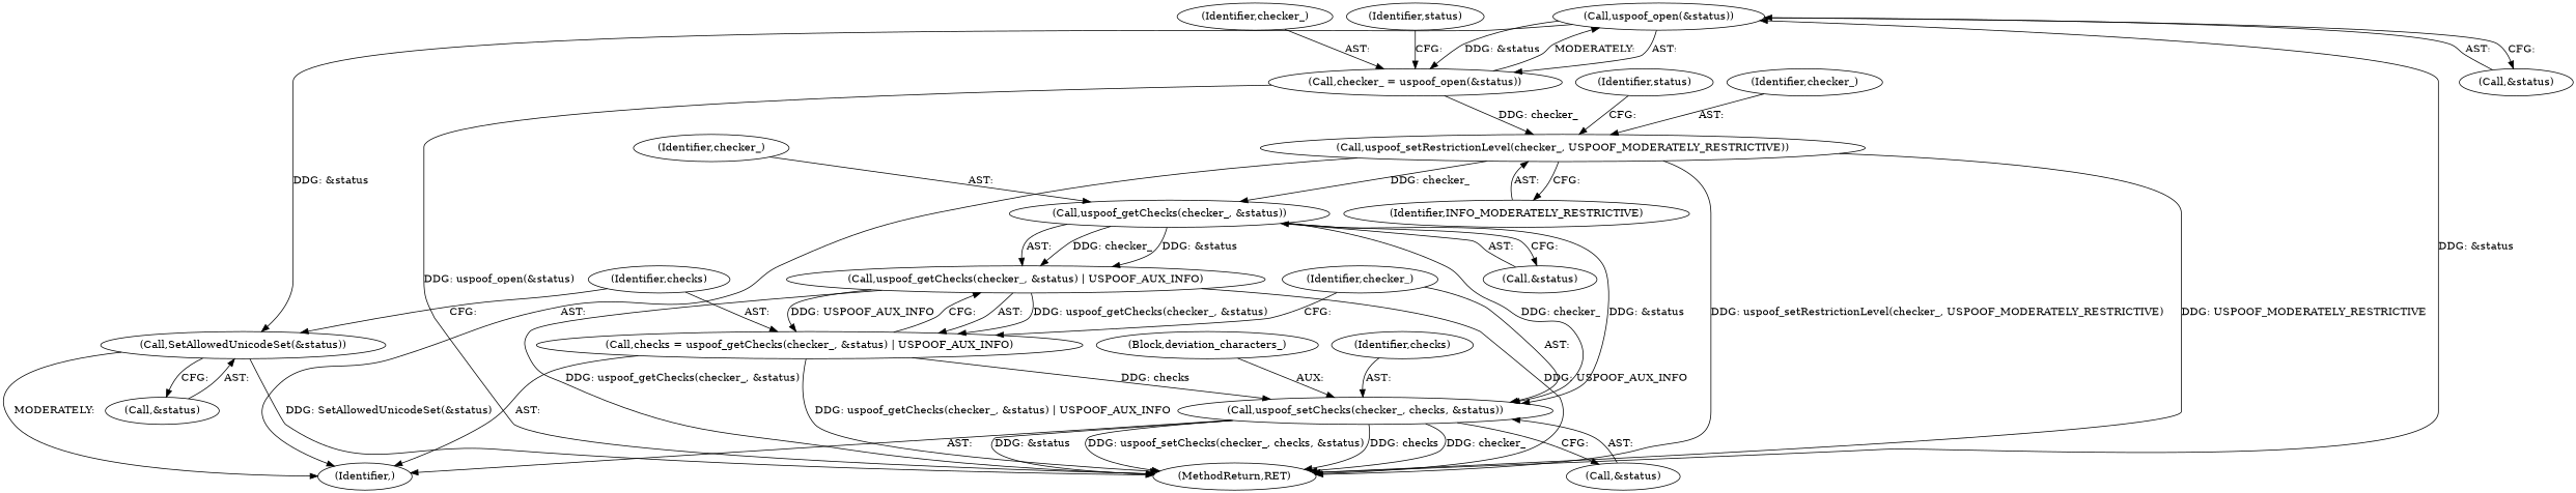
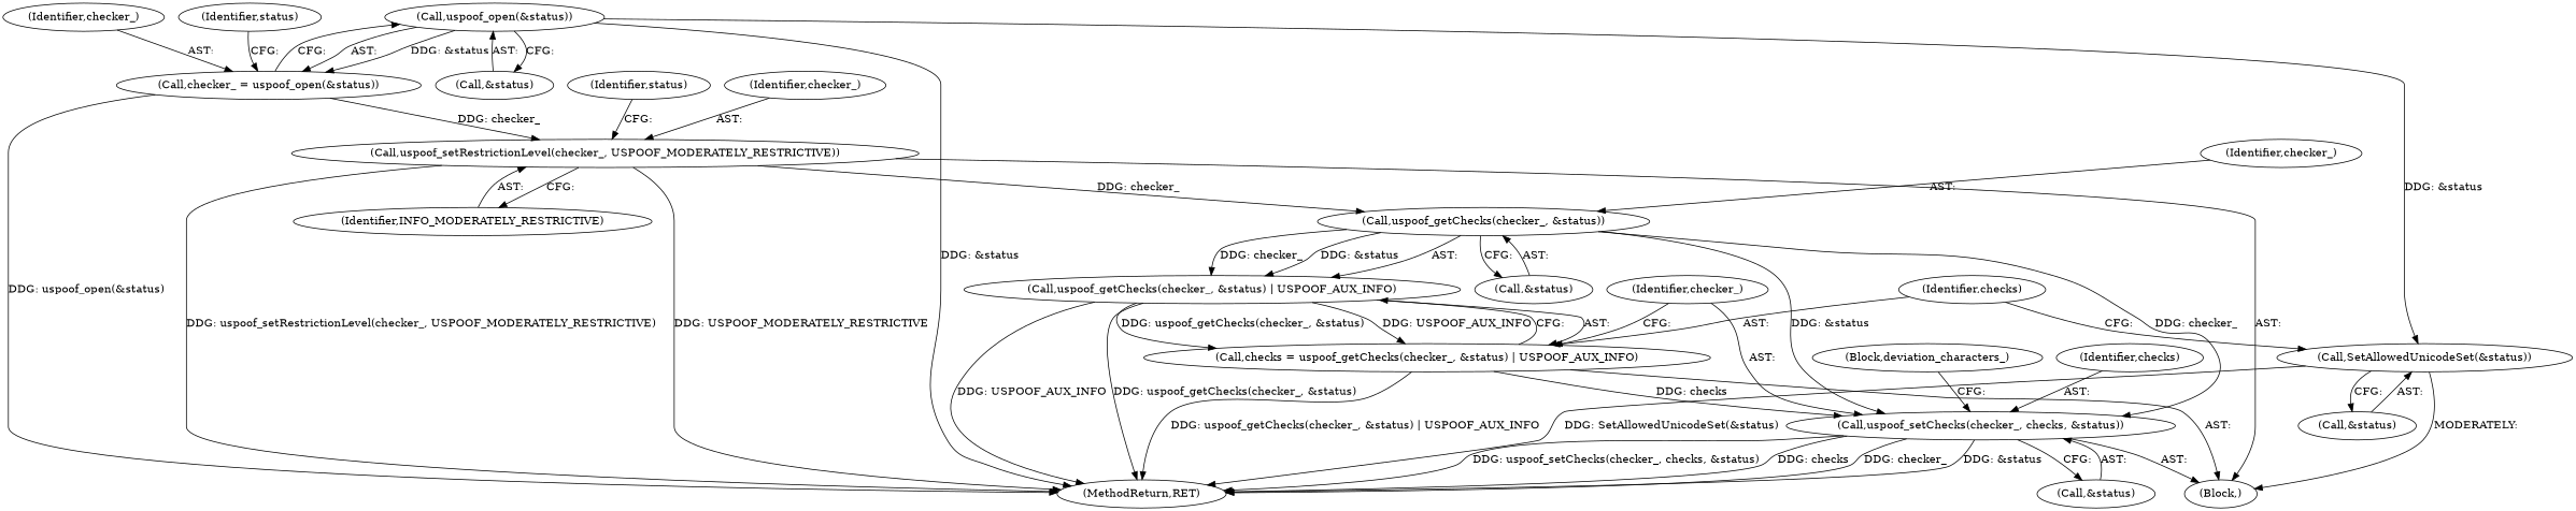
  digraph {
    fontname="DejaVu Serif"
    node [fontname="DejaVu Serif"]
    edge [fontname="DejaVu Serif"]
    n1 [label="(Call,uspoof_open(&status))"]
    n2 [label="(Call,checker_ = uspoof_open(&status))"]
    n3 [label="(Call,SetAllowedUnicodeSet(&status))"]
    n4 [label="(Call,&status)"]
    n5 [label="(MethodReturn,RET)"]
    n6 [label="(Call,uspoof_setRestrictionLevel(checker_, USPOOF_MODERATELY_RESTRICTIVE))"]
-   n7 [label="(Identifier,)"]
+   n7 [label="(Block,)"]
    n8 [label="(Call,&status)"]
    n9 [label="(Call,uspoof_getChecks(checker_, &status))"]
    n10 [label="(Identifier,INFO_MODERATELY_RESTRICTIVE)"]
    n11 [label="(Call,uspoof_getChecks(checker_, &status) | USPOOF_AUX_INFO)"]
    n12 [label="(Call,uspoof_setChecks(checker_, checks, &status))"]
    n13 [label="(Call,&status)"]
    n14 [label="(Call,checks = uspoof_getChecks(checker_, &status) | USPOOF_AUX_INFO)"]
    n15 [label="(Call,&status)"]
    n16 [label="(Identifier,checker_)"]
    n17 [label="(Block,deviation_characters_)"]
    n18 [label="(Identifier,checks)"]
    n19 [label="(Identifier,status)"]
    n20 [label="(Identifier,checks)"]
    n21 [label="(Identifier,checker_)"]
    n22 [label="(Identifier,checker_)"]
    n23 [label="(Identifier,status)"]
    n24 [label="(Identifier,checker_)"]
    n1 -> n2 [label="AST: "]
    n1 -> n2 [label="DDG: &status"]
    n1 -> n3 [label="DDG: &status"]
    n1 -> n4 [label="CFG: "]
-   n5 -> n1 [label="DDG: &status"]
-   n2 -> n1 [label="MODERATELY: "]
+   n1 -> n5 [label="DDG: &status"]
+   n2 -> n1 [label="CFG: "]
    n2 -> n5 [label="DDG: uspoof_open(&status)"]
    n2 -> n6 [label="DDG: checker_"]
    n3 -> n5 [label="DDG: SetAllowedUnicodeSet(&status)"]
    n3 -> n7 [label="MODERATELY: "]
    n3 -> n8 [label="CFG: "]
    n4 -> n1 [label="AST: "]
    n6 -> n5 [label="DDG: USPOOF_MODERATELY_RESTRICTIVE"]
    n6 -> n5 [label="DDG: uspoof_setRestrictionLevel(checker_, USPOOF_MODERATELY_RESTRICTIVE)"]
    n6 -> n7 [label="AST: "]
    n6 -> n9 [label="DDG: checker_"]
    n6 -> n10 [label="CFG: "]
    n8 -> n3 [label="AST: "]
    n9 -> n11 [label="AST: "]
    n9 -> n11 [label="DDG: checker_"]
    n9 -> n11 [label="DDG: &status"]
    n9 -> n12 [label="DDG: checker_"]
    n9 -> n12 [label="DDG: &status"]
    n9 -> n13 [label="CFG: "]
    n10 -> n6 [label="AST: "]
    n11 -> n5 [label="DDG: USPOOF_AUX_INFO"]
    n11 -> n5 [label="DDG: uspoof_getChecks(checker_, &status)"]
    n11 -> n14 [label="AST: "]
    n11 -> n14 [label="DDG: uspoof_getChecks(checker_, &status)"]
    n11 -> n14 [label="DDG: USPOOF_AUX_INFO"]
    n12 -> n5 [label="DDG: &status"]
    n12 -> n5 [label="DDG: uspoof_setChecks(checker_, checks, &status)"]
    n12 -> n5 [label="DDG: checks"]
    n12 -> n5 [label="DDG: checker_"]
    n12 -> n7 [label="AST: "]
    n12 -> n15 [label="CFG: "]
    n13 -> n9 [label="AST: "]
    n14 -> n5 [label="DDG: uspoof_getChecks(checker_, &status) | USPOOF_AUX_INFO"]
    n14 -> n7 [label="AST: "]
    n14 -> n11 [label="CFG: "]
    n14 -> n12 [label="DDG: checks"]
    n15 -> n12 [label="AST: "]
    n16 -> n2 [label="AST: "]
-   n17 -> n12 [label="AUX: "]
+   n17 -> n12 [label="CFG: "]
    n18 -> n12 [label="AST: "]
    n19 -> n2 [label="CFG: "]
    n20 -> n3 [label="CFG: "]
    n20 -> n14 [label="AST: "]
    n21 -> n12 [label="AST: "]
    n21 -> n14 [label="CFG: "]
    n22 -> n6 [label="AST: "]
    n23 -> n6 [label="CFG: "]
    n24 -> n9 [label="AST: "]
  }
